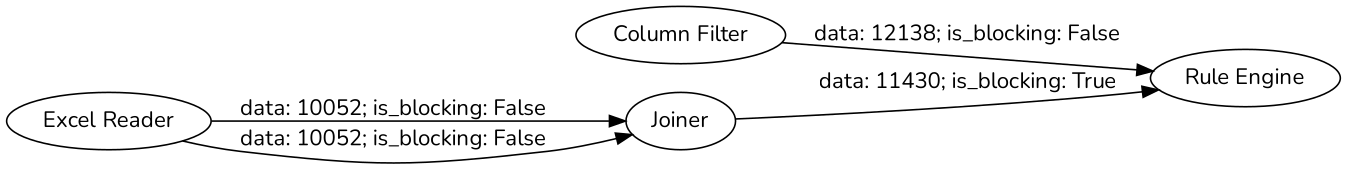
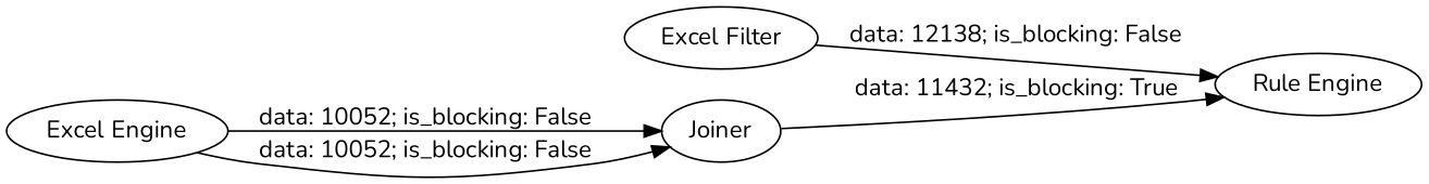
  digraph {
    fontname=Nunito
    rankdir=LR
    node [fontname=Nunito]
    edge [fontname=Nunito]
    n1 [label=Joiner]
    n2 [label="Rule Engine"]
-   n3 [label="Excel Reader"]
-   n4 [label="Column Filter"]
-   n1 -> n2 [label="data: 11430; is_blocking: True"]
+   n3 [label="Excel Engine"]
+   n4 [label="Excel Filter"]
+   n1 -> n2 [label="data: 11432; is_blocking: True"]
    n3 -> n1 [label="data: 10052; is_blocking: False"]
    n3 -> n1 [label="data: 10052; is_blocking: False"]
    n4 -> n2 [label="data: 12138; is_blocking: False"]
  }
